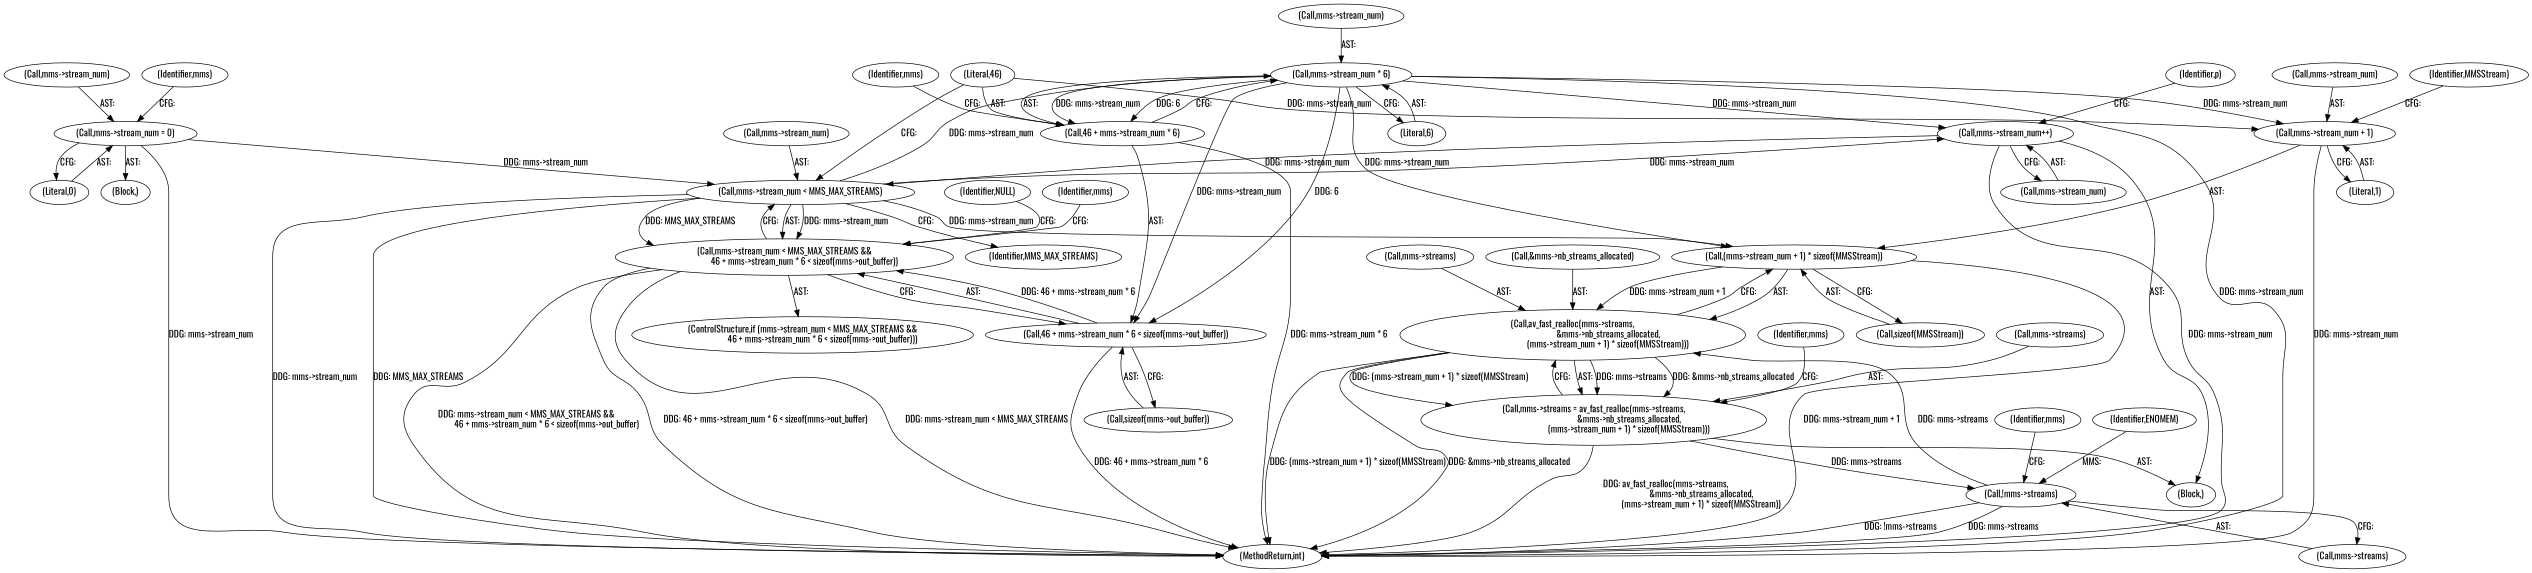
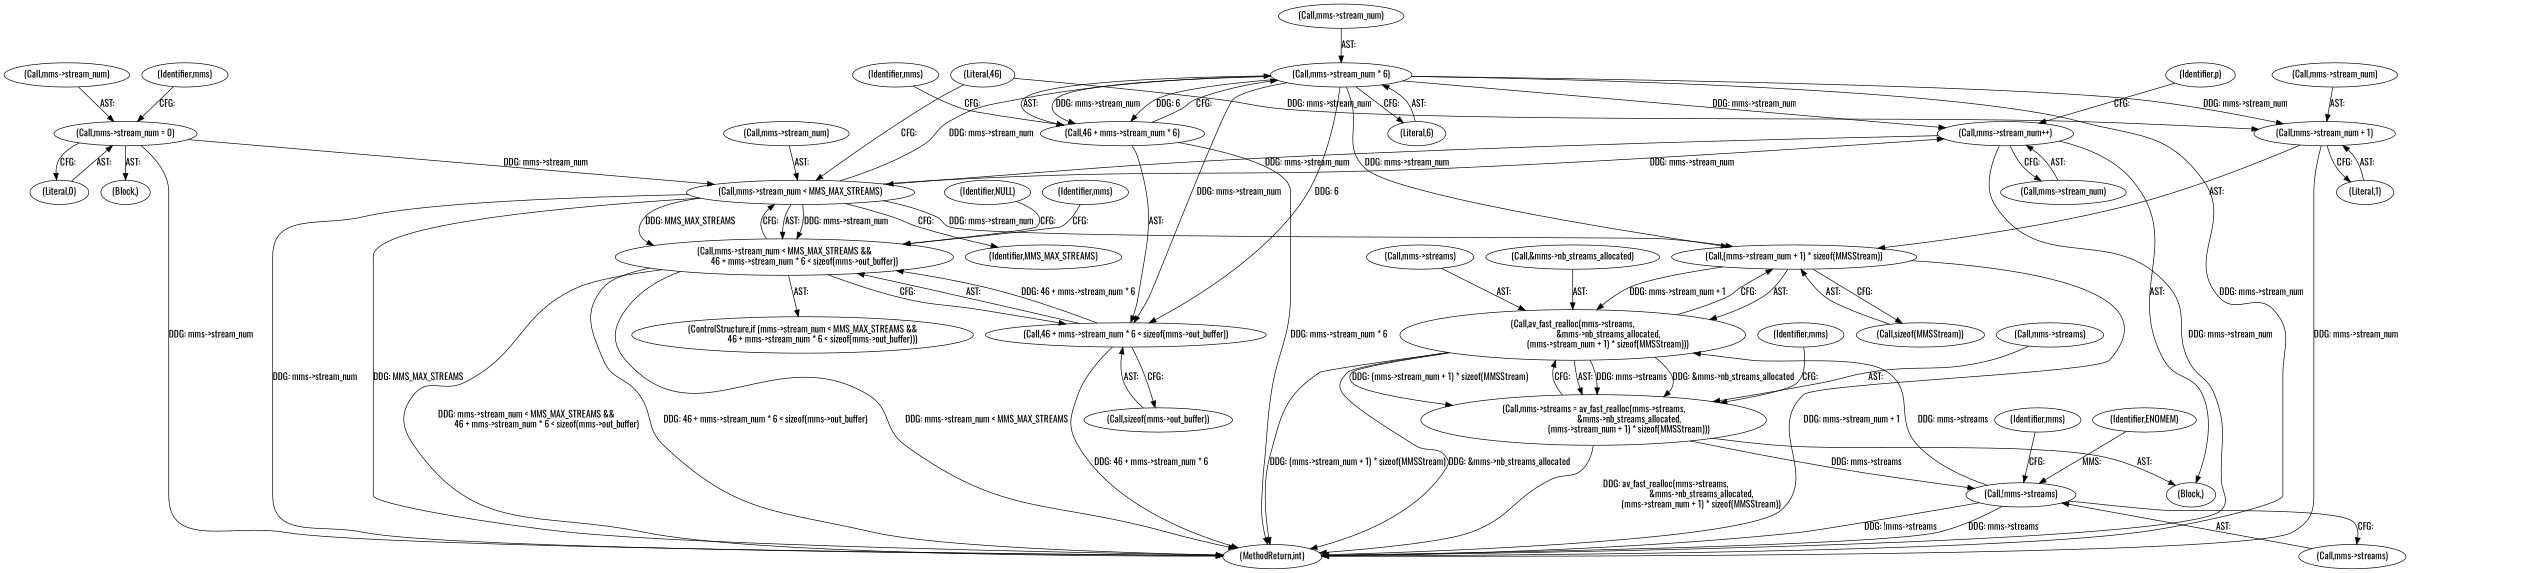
  digraph {
    fontname=Oswald
    node [fontname=Oswald]
    edge [fontname=Oswald]
    n1 [label="(Call,mms->stream_num * 6)"]
    n2 [label="(Call,mms->stream_num++)"]
    n3 [label="(Call,46 + mms->stream_num * 6 < sizeof(mms->out_buffer))"]
    n4 [label="(Call,46 + mms->stream_num * 6)"]
    n5 [label="(Call,(mms->stream_num + 1) * sizeof(MMSStream))"]
    n6 [label="(Call,mms->stream_num + 1)"]
    n7 [label="(Literal,6)"]
    n8 [label="(MethodReturn,int)"]
    n9 [label="(Call,mms->stream_num < MMS_MAX_STREAMS)"]
    n10 [label="(Call,mms->stream_num)"]
    n11 [label="(Block,)"]
    n12 [label="(Call,mms->stream_num < MMS_MAX_STREAMS &&\n                    46 + mms->stream_num * 6 < sizeof(mms->out_buffer))"]
    n13 [label="(Call,sizeof(mms->out_buffer))"]
    n14 [label="(Call,av_fast_realloc(mms->streams,\n                                   &mms->nb_streams_allocated,\n                                   (mms->stream_num + 1) * sizeof(MMSStream)))"]
    n15 [label="(Call,sizeof(MMSStream))"]
    n16 [label="(Literal,1)"]
    n17 [label="(Identifier,MMS_MAX_STREAMS)"]
    n18 [label="(ControlStructure,if (mms->stream_num < MMS_MAX_STREAMS &&\n                    46 + mms->stream_num * 6 < sizeof(mms->out_buffer)))"]
    n19 [label="(Call,mms->stream_num = 0)"]
    n20 [label="(Literal,0)"]
    n21 [label="(Block,)"]
    n22 [label="(Call,mms->streams = av_fast_realloc(mms->streams,\n                                   &mms->nb_streams_allocated,\n                                   (mms->stream_num + 1) * sizeof(MMSStream)))"]
    n23 [label="(Call,!mms->streams)"]
    n24 [label="(Call,mms->streams)"]
    n25 [label="(Call,mms->stream_num)"]
    n26 [label="(Call,&mms->nb_streams_allocated)"]
    n27 [label="(Identifier,mms)"]
    n28 [label="(Identifier,p)"]
    n29 [label="(Identifier,mms)"]
    n30 [label="(Call,mms->streams)"]
-   n31 [label="(Identifier,MMSStream)"]
    n32 [label="(Identifier,ENOMEM)"]
    n33 [label="(Identifier,NULL)"]
    n34 [label="(Identifier,mms)"]
    n35 [label="(Call,mms->stream_num)"]
    n36 [label="(Call,mms->stream_num)"]
    n37 [label="(Identifier,mms)"]
    n38 [label="(Identifier,mms)"]
    n39 [label="(Literal,46)"]
    n40 [label="(Call,mms->streams)"]
    n41 [label="(Call,mms->stream_num)"]
    n1 -> n2 [label="DDG: mms->stream_num"]
    n1 -> n3 [label="DDG: mms->stream_num"]
    n1 -> n3 [label="DDG: 6"]
    n1 -> n4 [label="AST: "]
    n1 -> n4 [label="DDG: mms->stream_num"]
    n1 -> n4 [label="DDG: 6"]
    n1 -> n5 [label="DDG: mms->stream_num"]
    n1 -> n6 [label="DDG: mms->stream_num"]
    n1 -> n7 [label="CFG: "]
    n1 -> n8 [label="DDG: mms->stream_num"]
    n2 -> n8 [label="DDG: mms->stream_num"]
    n2 -> n9 [label="DDG: mms->stream_num"]
    n2 -> n10 [label="CFG: "]
    n2 -> n11 [label="AST: "]
    n3 -> n8 [label="DDG: 46 + mms->stream_num * 6"]
    n3 -> n12 [label="AST: "]
    n3 -> n12 [label="DDG: 46 + mms->stream_num * 6"]
    n3 -> n13 [label="CFG: "]
    n4 -> n1 [label="CFG: "]
    n4 -> n3 [label="AST: "]
    n4 -> n8 [label="DDG: mms->stream_num * 6"]
    n5 -> n8 [label="DDG: mms->stream_num + 1"]
    n5 -> n14 [label="AST: "]
    n5 -> n14 [label="DDG: mms->stream_num + 1"]
    n5 -> n15 [label="CFG: "]
    n6 -> n5 [label="AST: "]
    n6 -> n8 [label="DDG: mms->stream_num"]
    n6 -> n16 [label="CFG: "]
    n7 -> n1 [label="AST: "]
    n9 -> n1 [label="DDG: mms->stream_num"]
    n9 -> n2 [label="DDG: mms->stream_num"]
    n9 -> n5 [label="DDG: mms->stream_num"]
    n9 -> n8 [label="DDG: mms->stream_num"]
    n9 -> n8 [label="DDG: MMS_MAX_STREAMS"]
    n9 -> n12 [label="AST: "]
    n9 -> n12 [label="DDG: mms->stream_num"]
    n9 -> n12 [label="DDG: MMS_MAX_STREAMS"]
    n9 -> n17 [label="CFG: "]
    n10 -> n2 [label="AST: "]
    n12 -> n3 [label="CFG: "]
    n12 -> n8 [label="DDG: mms->stream_num < MMS_MAX_STREAMS &&\n                    46 + mms->stream_num * 6 < sizeof(mms->out_buffer)"]
    n12 -> n8 [label="DDG: 46 + mms->stream_num * 6 < sizeof(mms->out_buffer)"]
    n12 -> n8 [label="DDG: mms->stream_num < MMS_MAX_STREAMS"]
    n12 -> n9 [label="CFG: "]
    n12 -> n18 [label="AST: "]
    n13 -> n3 [label="AST: "]
    n14 -> n5 [label="CFG: "]
    n14 -> n8 [label="DDG: (mms->stream_num + 1) * sizeof(MMSStream)"]
    n14 -> n8 [label="DDG: &mms->nb_streams_allocated"]
    n14 -> n22 [label="AST: "]
    n14 -> n22 [label="DDG: mms->streams"]
    n14 -> n22 [label="DDG: &mms->nb_streams_allocated"]
    n14 -> n22 [label="DDG: (mms->stream_num + 1) * sizeof(MMSStream)"]
    n15 -> n5 [label="AST: "]
    n16 -> n6 [label="AST: "]
    n19 -> n8 [label="DDG: mms->stream_num"]
    n19 -> n9 [label="DDG: mms->stream_num"]
    n19 -> n20 [label="CFG: "]
    n19 -> n21 [label="AST: "]
    n20 -> n19 [label="AST: "]
    n22 -> n8 [label="DDG: av_fast_realloc(mms->streams,\n                                   &mms->nb_streams_allocated,\n                                   (mms->stream_num + 1) * sizeof(MMSStream))"]
    n22 -> n11 [label="AST: "]
    n22 -> n14 [label="CFG: "]
    n22 -> n23 [label="DDG: mms->streams"]
    n23 -> n8 [label="DDG: !mms->streams"]
    n23 -> n8 [label="DDG: mms->streams"]
    n23 -> n14 [label="DDG: mms->streams"]
    n23 -> n24 [label="CFG: "]
    n24 -> n23 [label="AST: "]
    n25 -> n6 [label="AST: "]
    n26 -> n14 [label="AST: "]
    n27 -> n12 [label="CFG: "]
    n28 -> n2 [label="CFG: "]
    n29 -> n23 [label="CFG: "]
    n30 -> n22 [label="AST: "]
-   n31 -> n6 [label="CFG: "]
    n32 -> n23 [label="MMS: "]
    n33 -> n12 [label="CFG: "]
    n34 -> n19 [label="CFG: "]
    n35 -> n1 [label="AST: "]
    n36 -> n19 [label="AST: "]
    n37 -> n22 [label="CFG: "]
    n38 -> n4 [label="CFG: "]
-   n39 -> n4 [label="AST: "]
    n39 -> n6 [label="DDG: mms->stream_num"]
    n39 -> n9 [label="CFG: "]
    n40 -> n14 [label="AST: "]
    n41 -> n9 [label="AST: "]
  }
